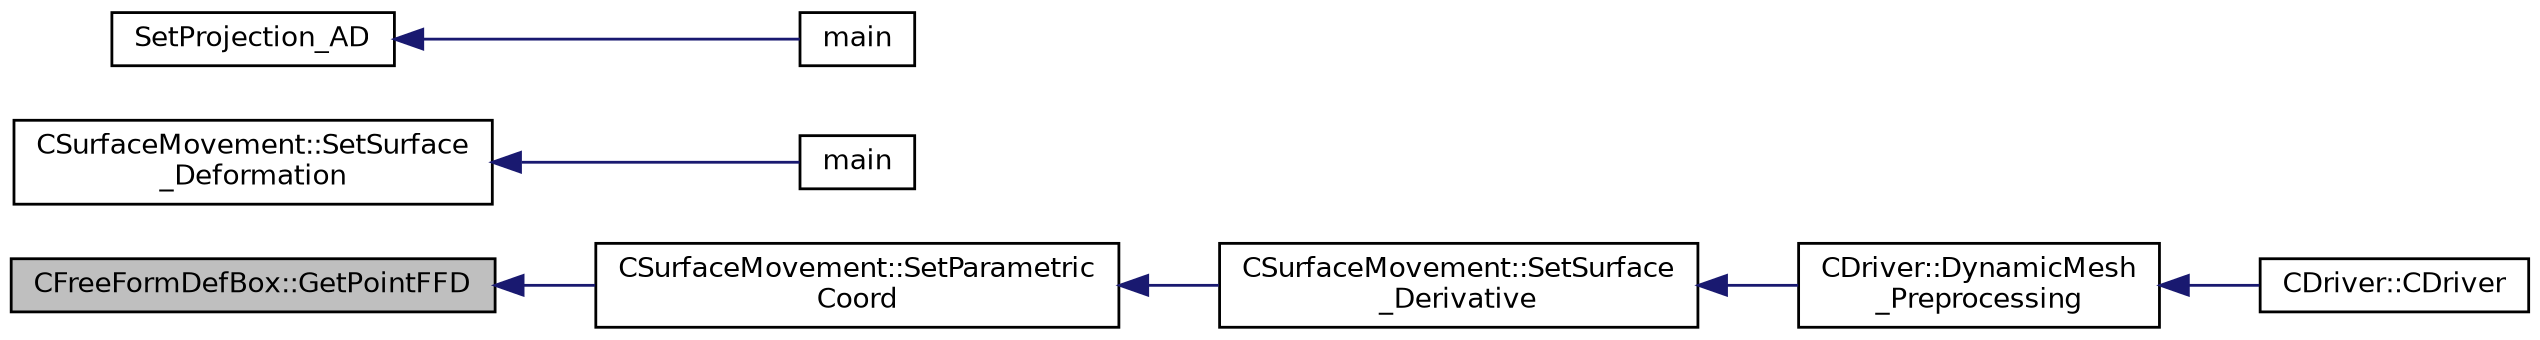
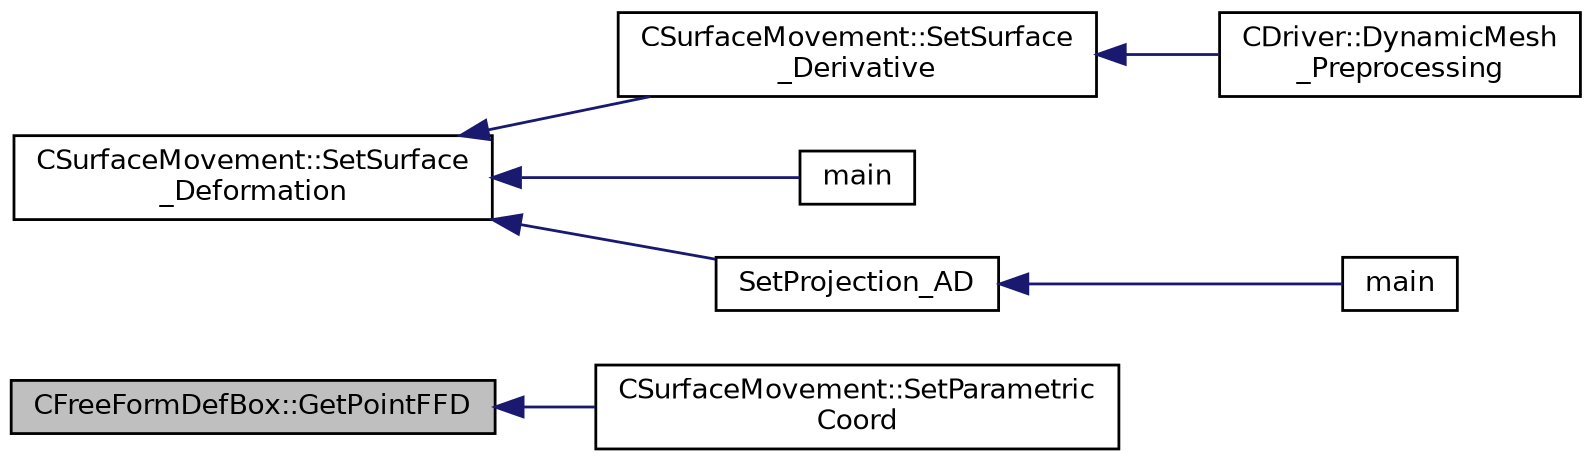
  digraph {
    fontname="DejaVu Sans"
    rankdir=LR
    node [color=black fillcolor=white fontname="DejaVu Sans" fontsize=10 shape=record style=filled]
    edge [color=midnightblue dir=back fontname="DejaVu Sans" fontsize=10 labelfontname=Helvetica labelfontsize=10 style=solid]
    n1 [fillcolor=grey75 fontcolor=black height=0.2 label="CFreeFormDefBox::GetPointFFD" width=0.4]
    n2 [height=0.2 label="CSurfaceMovement::SetParametric\lCoord" width=0.4]
    n3 [height=0.2 label="CSurfaceMovement::SetSurface\l_Deformation" width=0.4]
    n4 [height=0.2 label="CSurfaceMovement::SetSurface\l_Derivative" width=0.4]
    n5 [height=0.2 label=main width=0.4]
    n6 [height=0.2 label=SetProjection_AD width=0.4]
    n7 [height=0.2 label="CDriver::DynamicMesh\l_Preprocessing" width=0.4]
    n8 [height=0.2 label=main width=0.4]
-   n9 [height=0.2 label="CDriver::CDriver" width=0.4]
    n1 -> n2
-   n2 -> n4
+   n3 -> n4
    n3 -> n5
+   n3 -> n6
    n4 -> n7
    n6 -> n8
-   n7 -> n9
  }
